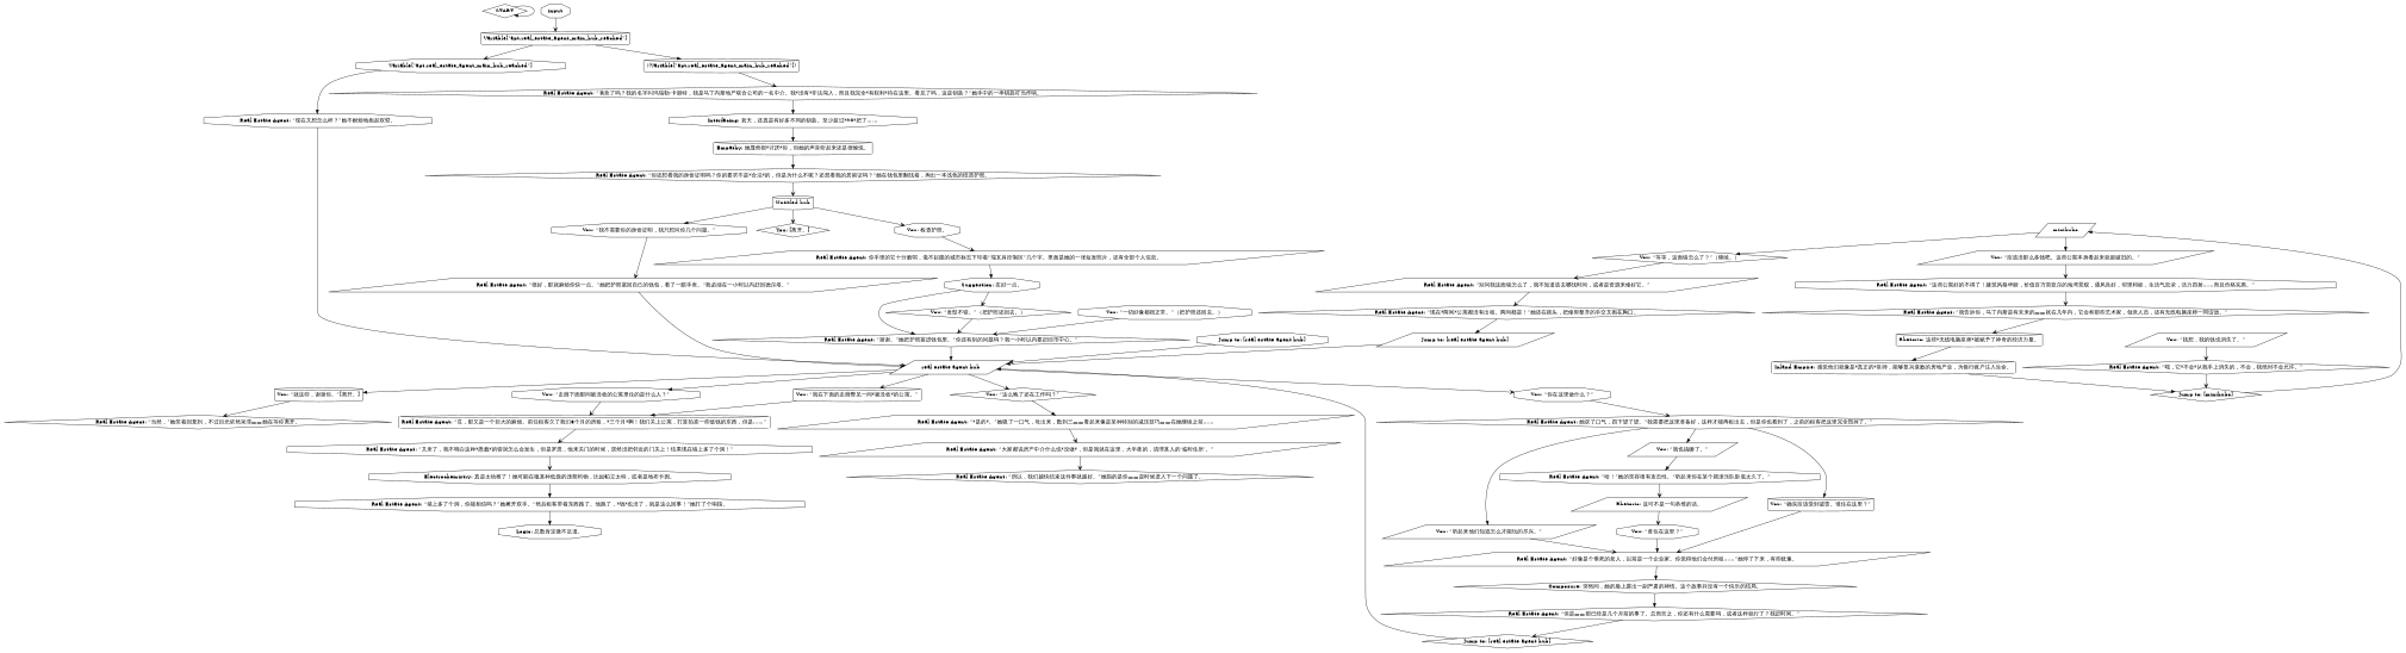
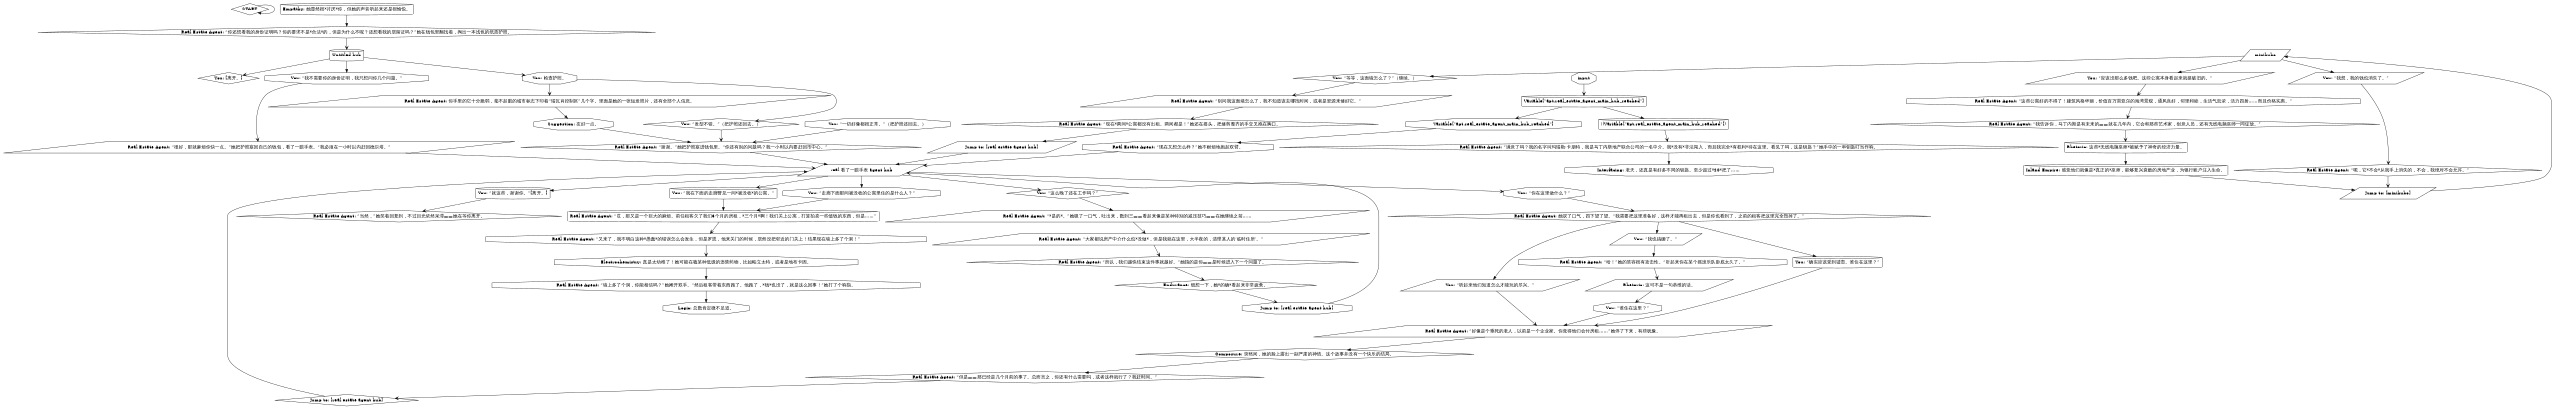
  digraph {
    node [shape=diamond]
    edge [arrowhead=vee]
    n1 [label=START]
    n2 [label=input shape=octagon]
    n3 [label="Variable[\"apt.real_estate_agent_main_hub_reached\"]" shape=cylinder]
    n4 [label="Variable[\"apt.real_estate_agent_main_hub_reached\"]" shape=octagon]
    n5 [label="!(Variable[\"apt.real_estate_agent_main_hub_reached\"])" shape=cylinder]
    n6 [label="You: “你在这里做什么？”" shape=octagon]
    n7 [label="Real Estate Agent: 她叹了口气，四下望了望。“我需要把这里准备好，这样才能再租出去，但是你也看到了，之前的租客把这里完全毁掉了。”"]
    n8 [label="You: “我也搞砸了。”" shape=parallelogram]
    n9 [label="You: “确实应该受到谴责。谁住在这里？”" shape=cylinder]
    n10 [label="You: “听起来他们知道怎么才能玩的尽兴。”" shape=parallelogram]
    n11 [label="You: “发型不错。”（把护照还回去。）"]
    n12 [label="Real Estate Agent: “谢谢。”她把护照塞进钱包里。“你还有别的问题吗？我一小时以内要赶回市中心。”"]
-   n13 [label="real estate agent hub" shape=parallelogram]
+   n13 [label="real 看了一眼手表 agent hub" shape=parallelogram]
    n14 [label="Logic: 总数肯定微不足道。" shape=octagon]
    n15 [label="Real Estate Agent: 你手里的它十分脆弱，毫不起眼的城市标志下印着“瑞瓦肖控制区”几个字。里面是她的一张短发照片，还有全部个人信息。" shape=parallelogram]
    n16 [label="Suggestion: 友好一点。" shape=octagon]
    n17 [label="Composure: 突然间，她的脸上露出一副严肃的神情。这个故事并没有一个快乐的结局。"]
    n18 [label="Real Estate Agent: “但是——那已经是几个月前的事了。总而言之，你还有什么需要吗，或者这样就行了？我赶时间。”"]
    n19 [label="Jump to: [real estate agent hub]"]
    n20 [label="Real Estate Agent: “很好，那就麻烦你快一点。”她把护照塞回自己的钱包，看了一眼手表。“我必须在一小时以内赶回德尔塔。”" shape=parallelogram]
    n21 [label="You: “就这些，谢谢你。”[离开。]" shape=cylinder]
    n22 [label="You: “我在下面的走廊瞥见一间*被没收*的公寓。”" shape=cylinder]
    n23 [label="You: “走廊下面那间被没收的公寓里住的是什么人？”" shape=octagon]
    n24 [label="You: “这么晚了还在工作吗？”"]
    n25 [label="Real Estate Agent: “当然，”她笑着回复到，不过目光依然呆滞——她在等你离开。"]
    n26 [label="You: [离开。]"]
    n27 [label="You: “一切好像都很正常。”（把护照还回去。）" shape=octagon]
    n28 [label="Real Estate Agent: “哎，那又是一个巨大的麻烦。前任租客欠了我们3个月的房租，*三个月*啊！我们关上公寓，打算拍卖一些值钱的东西，但是……”" shape=cylinder]
    n29 [label="Real Estate Agent: “又来了，我不明白这种*愚蠢*的错误怎么会发生，但是罗恩，他来关门的时候，居然没把邻近的门关上！结果现在墙上多了个洞！”" shape=octagon]
    n30 [label="Real Estate Agent: “满意了吗？我的名字叫玛瑞勒·卡朋特，我是马丁内斯地产联合公司的一名中介。我*没有*非法闯入，而且我完全*有权利*待在这里。看见了吗，这是钥匙？”她手中的一串钥匙叮当作响。"]
    n31 [label="Interfacing: 老天，还真是有好多不同的钥匙。至少超过*20*把了……" shape=octagon]
    n32 [label="Empathy: 她显然很*讨厌*你，但她的声音听起来还是很愉悦。" shape=cylinder]
    n33 [label="You: 检查护照。" shape=octagon]
    n34 [label="Real Estate Agent: “别问我这面墙怎么了，我不知道该去哪找时间，或者是资源来修好它。”" shape=parallelogram]
    n35 [label="Real Estate Agent: “现在*两间*公寓都没有出租。两间都是！”她还在摇头，把修剪整齐的手交叉抱在胸口。"]
    n36 [label="Jump to: [real estate agent hub]" shape=parallelogram]
    n37 [label="You: “我想，我的钱也消失了。”" shape=parallelogram]
    n38 [label="Real Estate Agent: “呃，它*不会*从我手上消失的，不会，我绝对不会允许。”"]
-   n39 [label="Jump to: [minihubo]"]
+   n39 [label="Jump to: [minihubo]" shape=parallelogram]
    n40 [label="Rhetoric: 这些*无线电脑巫师*被赋予了神奇的经济力量。" shape=cylinder]
    n41 [label="Inland Empire: 感觉他们就像是*真正的*巫师，能够复兴衰败的房地产业，为银行账户注入生命。" shape=cylinder]
    n42 [label="You: “我不需要你的身份证明，我只想问你几个问题。”" shape=octagon]
    n43 [label=minihubo shape=parallelogram]
    n44 [label="Real Estate Agent: “哈！”她的笑容很有攻击性。“听起来你在某个摇滚乐队卧底太久了。”" shape=octagon]
    n45 [label="Rhetoric: 这可不是一句恭维的话。" shape=parallelogram]
    n46 [label="You: “谁住在这里？”" shape=octagon]
    n47 [label="Real Estate Agent: “好像是个垂死的老人，以前是一个企业家。你觉得他们会付房租……”她停了下来，有些犹豫。" shape=parallelogram]
    n48 [label="Electrochemistry: 真是太幼稚了！她可能在嗑某种低级的违禁药物，比如帕立太特，或者是地布卡因。" shape=octagon]
    n49 [label="Real Estate Agent: “墙上多了个洞，你能相信吗？”她摊开双手。“然后租客带着东西跑了。他跑了，*钱*也没了，就是这么回事！”她打了个响指。" shape=octagon]
    n50 [label="Jump to: [real estate agent hub]" shape=octagon]
    n51 [label="Real Estate Agent: “*是的*。”她吸了一口气，吐出来，数到三——看起来像是某种特别的减压技巧——在她继续之前……" shape=parallelogram]
    n52 [label="Real Estate Agent: “现在又想怎么样？”她不耐烦地抱起双臂。" shape=octagon]
    n53 [label="Real Estate Agent: “你还想看我的身份证明吗？你的要求不是*合法*的，但是为什么不呢？还想看我的居留证吗？”她在钱包里翻找着，掏出一本浅色的纸质护照。"]
    n54 [label="Untitled hub" shape=cylinder]
    n55 [label="Real Estate Agent: “大家都说房产中介什么也*没做*，但是我就在这里，大半夜的，清理某人的‘临时住所’。”" shape=parallelogram]
    n56 [label="Real Estate Agent: “所以，我们越快结束这件事就越好。”她指的是你——是时候进入下一个问题了。"]
+   n57 [label="Endurance: 细想一下，她*的确*看起来非常疲惫。"]
    n58 [label="Real Estate Agent: “这些公寓好的不得了！建筑风格华丽，价值百万雷亚尔的海湾景观，通风良好，邻里和睦，生活气息浓，活力四射……而且价格实惠。”" shape=octagon]
    n59 [label="Real Estate Agent: “我告诉你，马丁内斯是有未来的——就在几年内，它会和那些艺术家，创意人员，还有无线电脑巫师一同绽放。”"]
    n60 [label="You: “应该没那么多钱吧。这些公寓本身看起来就挺破旧的。”" shape=parallelogram]
    n61 [label="You: “等等，这面墙怎么了？”（继续。）"]
    n1 -> n1 [arrowhead=normal]
    n2 -> n3
    n3 -> n4
    n3 -> n5 [arrowhead=normal]
    n4 -> n52 [arrowhead=normal]
    n5 -> n30
    n6 -> n7
    n7 -> n8 [arrowhead=normal]
    n7 -> n9 [arrowhead=normal]
    n7 -> n10 [arrowhead=normal]
    n8 -> n44 [arrowhead=normal]
    n9 -> n47
    n10 -> n47
    n11 -> n12
    n12 -> n13 [arrowhead=normal]
    n13 -> n6
    n13 -> n21 [arrowhead=normal]
    n13 -> n22
    n13 -> n23 [arrowhead=normal]
    n13 -> n24
    n15 -> n16 [arrowhead=normal]
-   n16 -> n11
+   n33 -> n11
    n16 -> n12 [arrowhead=normal]
    n17 -> n18 [arrowhead=normal]
    n18 -> n19
    n19 -> n13 [arrowhead=normal]
    n20 -> n13
    n21 -> n25
    n22 -> n28 [arrowhead=normal]
    n23 -> n28
    n24 -> n51 [arrowhead=normal]
    n27 -> n12
    n28 -> n29
    n29 -> n48
    n30 -> n31 [arrowhead=normal]
-   n31 -> n32 [arrowhead=normal]
    n32 -> n53 [arrowhead=normal]
    n33 -> n15
    n34 -> n35
    n35 -> n36 [arrowhead=normal]
    n36 -> n13 [arrowhead=normal]
    n37 -> n38
    n38 -> n39
    n39 -> n43 [arrowhead=normal]
    n40 -> n41 [arrowhead=normal]
    n41 -> n39 [arrowhead=normal]
    n42 -> n20
+   n43 -> n37 [arrowhead=normal]
    n43 -> n60 [arrowhead=normal]
    n43 -> n61 [arrowhead=normal]
    n44 -> n45
    n45 -> n46
    n46 -> n47 [arrowhead=normal]
    n47 -> n17 [arrowhead=normal]
    n48 -> n49 [arrowhead=normal]
    n49 -> n14 [arrowhead=normal]
    n50 -> n13
    n51 -> n55
    n52 -> n13
    n53 -> n54
    n54 -> n26
    n54 -> n33
    n54 -> n42 [arrowhead=normal]
    n55 -> n56
+   n56 -> n57
+   n57 -> n50
    n58 -> n59
    n59 -> n40
    n60 -> n58
    n61 -> n34
  }
